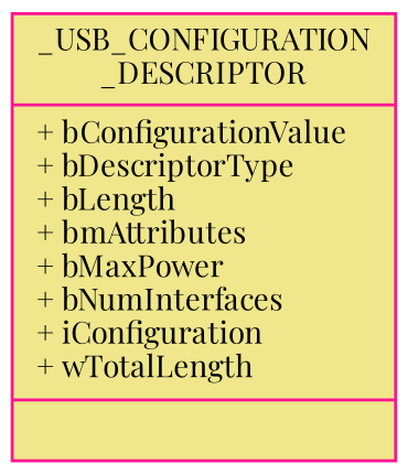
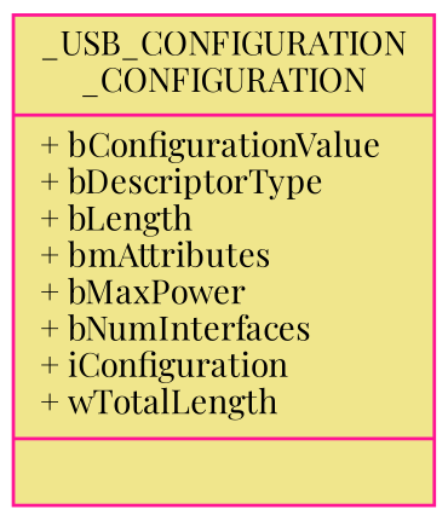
  digraph {
    fontname="Playfair Display"
-   n1 [color=deeppink fillcolor=khaki fontcolor=black fontname="Playfair Display" fontsize=10 height=0.2 label="{_USB_CONFIGURATION\l_DESCRIPTOR\n|+ bConfigurationValue\l+ bDescriptorType\l+ bLength\l+ bmAttributes\l+ bMaxPower\l+ bNumInterfaces\l+ iConfiguration\l+ wTotalLength\l|}" shape=record style=filled width=0.4]
+   n1 [color=deeppink fillcolor=khaki fontcolor=black fontname="Playfair Display" fontsize=10 height=0.2 label="{_USB_CONFIGURATION\l_CONFIGURATION\n|+ bConfigurationValue\l+ bDescriptorType\l+ bLength\l+ bmAttributes\l+ bMaxPower\l+ bNumInterfaces\l+ iConfiguration\l+ wTotalLength\l|}" shape=record style=filled width=0.4]
  }
